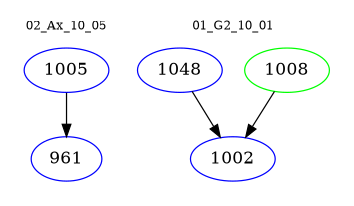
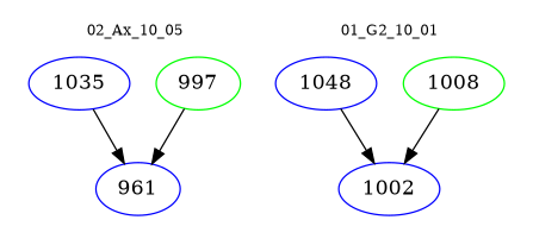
  digraph {
    node [color=blue]
    edge [color=black]
+   n1 [color=green label=997]
    n2 [label=961]
-   n3 [label=1005]
+   n3 [label=1035]
    n4 [color=green label=1008]
    n5 [label=1002]
    n6 [label=1048]
    subgraph cluster_1 {
      color=white
      fontsize=10
      label="02_Ax_10_05"
+     n1
      n2
      n3
    }
    subgraph cluster_2 {
      color=white
      fontsize=10
      label="01_G2_10_01"
      n4
      n5
      n6
    }
+   n1 -> n2
    n3 -> n2
    n4 -> n5
    n6 -> n5
  }
